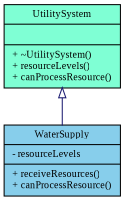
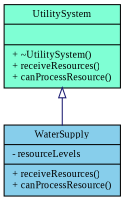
  digraph {
    fontname="Liberation Serif"
    node [color=black fontname="Liberation Serif" fontsize=10 shape=record style=filled]
    n1 [fillcolor=skyblue fontcolor=black height=0.2 label="{WaterSupply\n|- resourceLevels\l|+ receiveResources()\l+ canProcessResource()\l}" width=0.4]
-   n2 [fillcolor=aquamarine height=0.2 label="{UtilitySystem\n||+ ~UtilitySystem()\l+ resourceLevels()\l+ canProcessResource()\l}" width=0.4]
+   n2 [fillcolor=aquamarine height=0.2 label="{UtilitySystem\n||+ ~UtilitySystem()\l+ receiveResources()\l+ canProcessResource()\l}" width=0.4]
    n2 -> n1 [arrowtail=onormal color=midnightblue dir=back fontname="Liberation Serif" fontsize=10 labelfontname=Helvetica labelfontsize=10 style=solid]
  }
